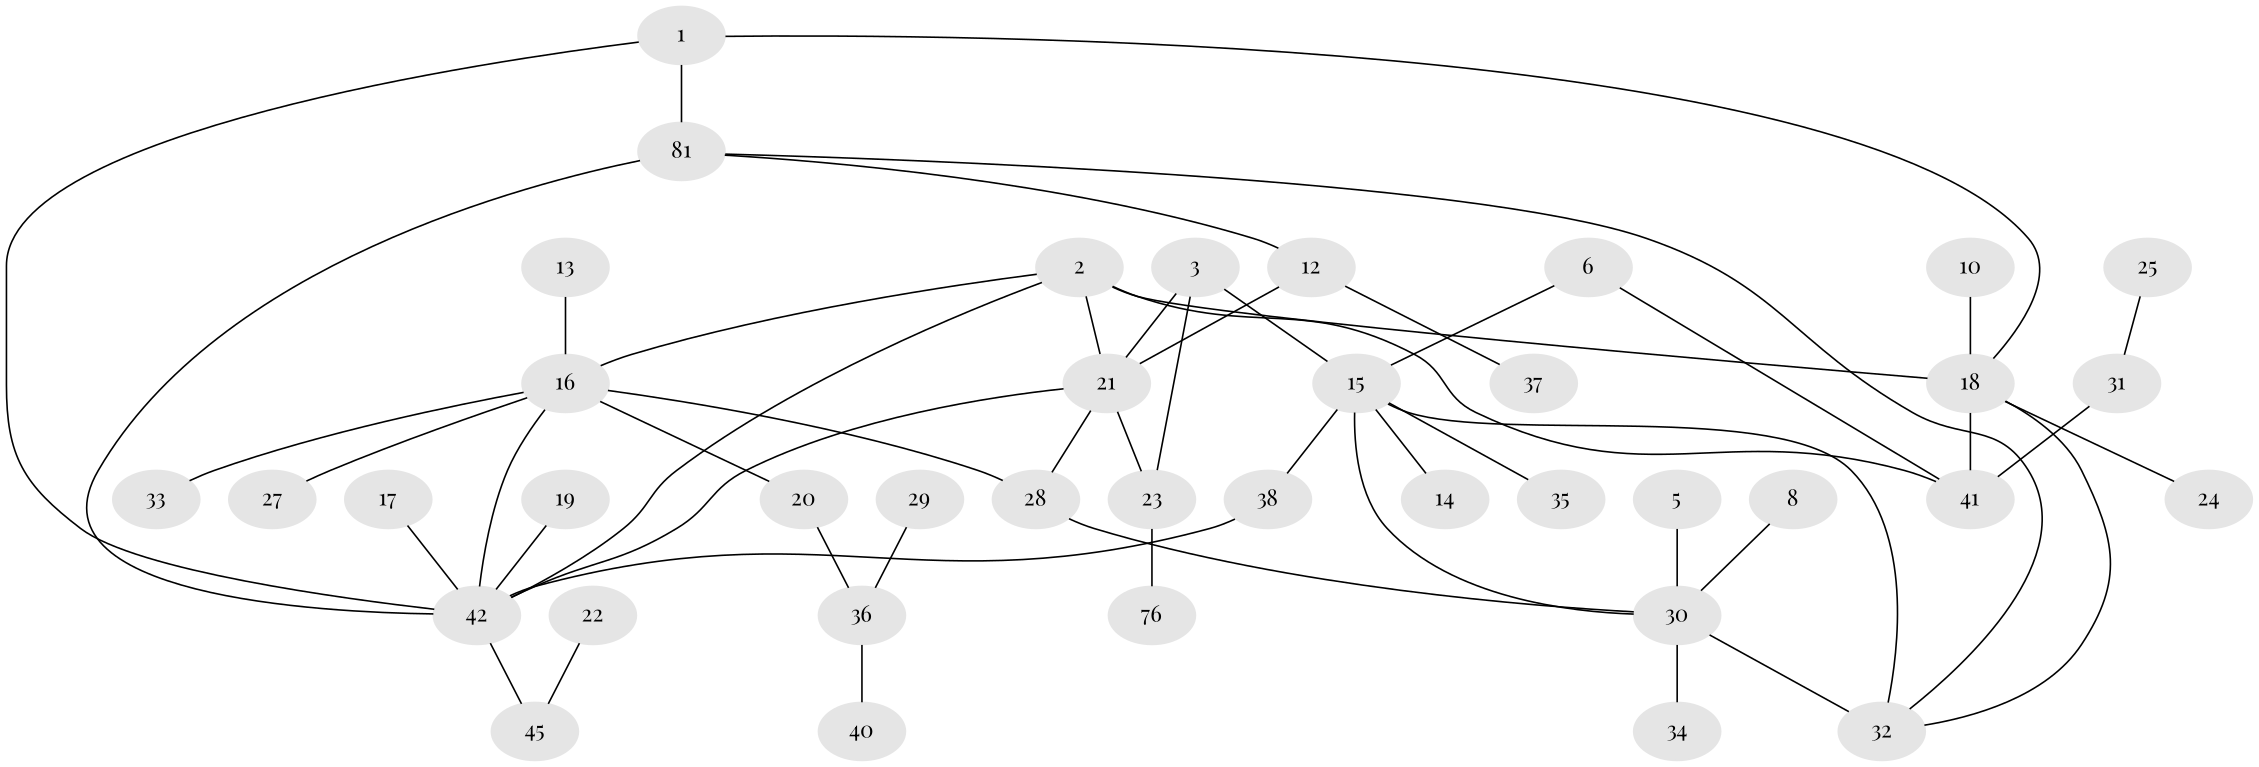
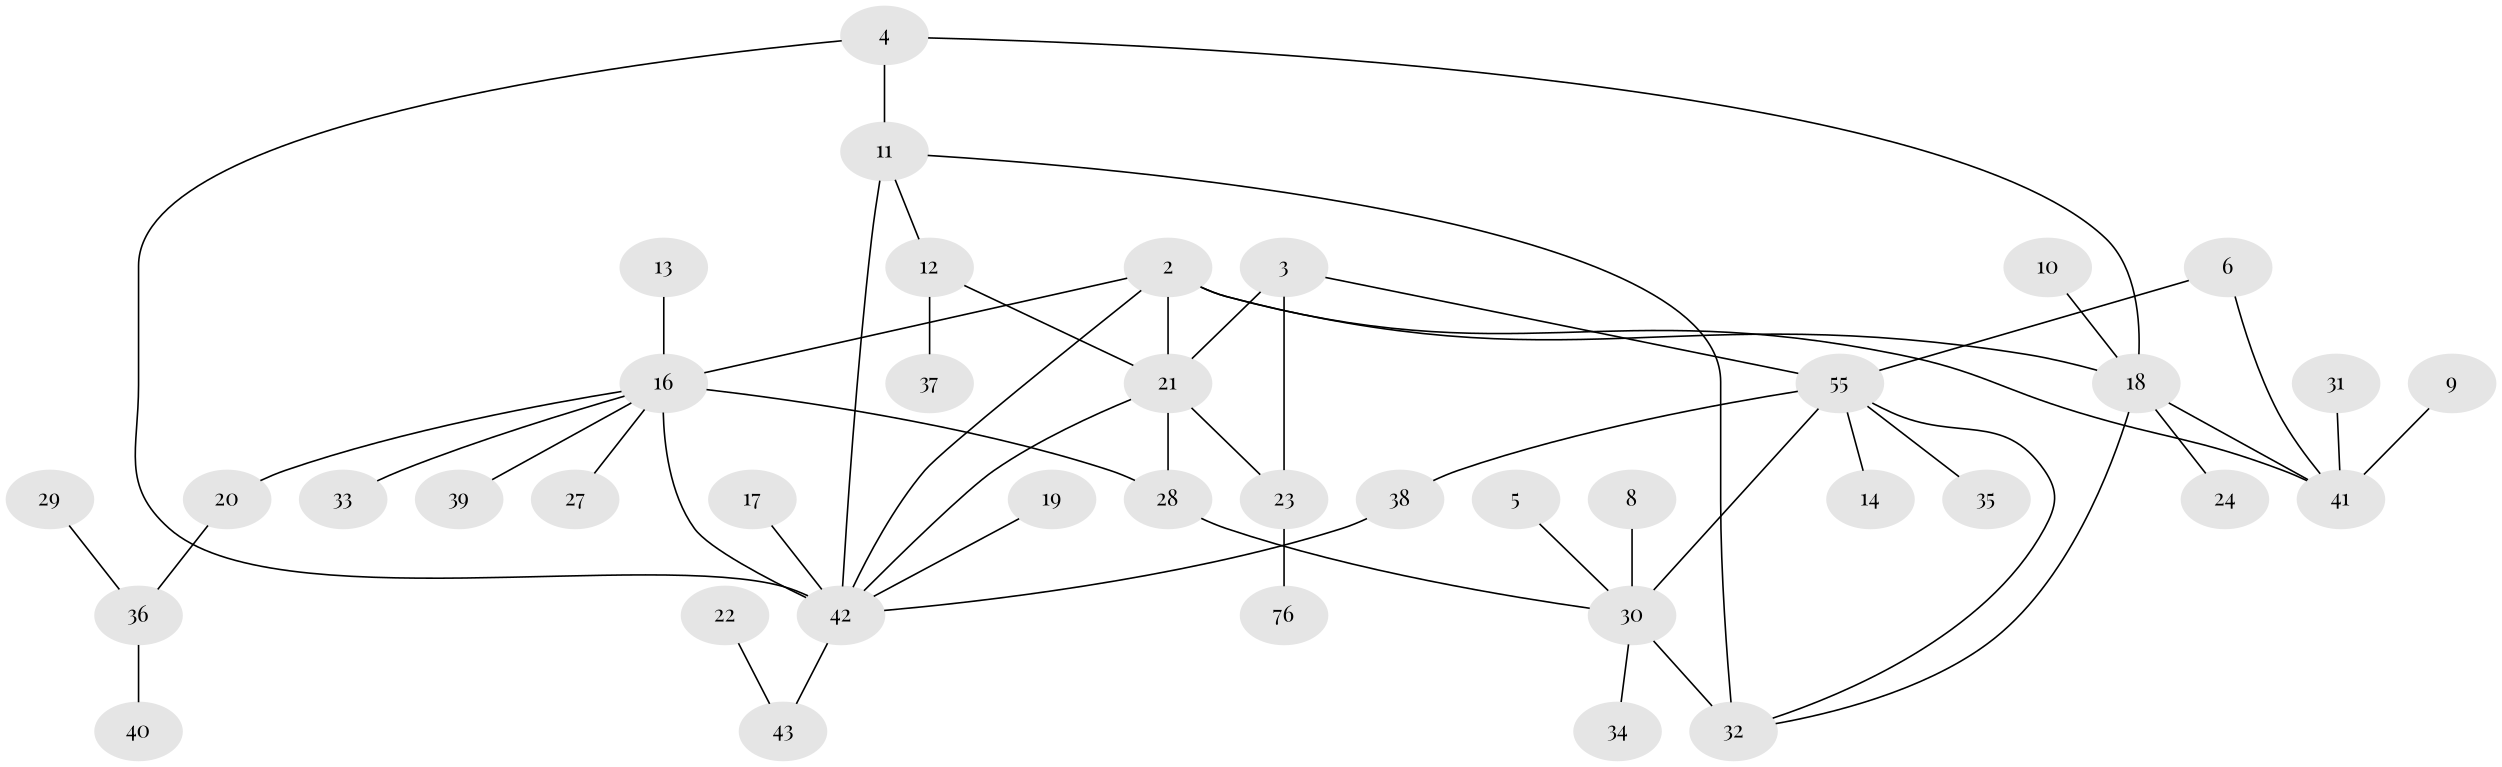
  graph {
    fontname="Playfair Display"
    node [color=gray90 fontname="Playfair Display" style=filled]
    edge [fontname="Playfair Display" weight=1.0]
-   1
-   11 [label=81]
+   1 [label=4]
+   11
    18
    42
    12
    32
    41
    24
-   43 [label=45]
+   43
    2
    16
    21
    20
    27
    28
    33
+   39
    23
    3
-   15
+   15 [label=55]
    14
    30
    35
    38
    n25 [label=76]
    5
    34
    6
    8
+   9
    10
    37
    13
    36
    40
    17
    19
    22
-   25
    31
    29
    1 -- 11 [weight=2.0]
    1 -- 18
    1 -- 42
    11 -- 42 [weight=2.0]
    11 -- 12
    11 -- 32
    18 -- 32
    18 -- 41 [weight=2.0]
    18 -- 24
    42 -- 43
    12 -- 21
    12 -- 37
    2 -- 18 [weight=2.0]
    2 -- 42
    2 -- 41
    2 -- 16
    2 -- 21
    16 -- 42
    16 -- 20
    16 -- 27
    16 -- 28 [weight=3.0]
    16 -- 33
+   16 -- 39
    21 -- 42
    21 -- 28
    21 -- 23 [weight=2.0]
    20 -- 36
    28 -- 30
    23 -- n25
    3 -- 21
    3 -- 23 [weight=2.0]
    3 -- 15
    15 -- 32
    15 -- 14
    15 -- 30 [weight=2.0]
    15 -- 35
    15 -- 38
    30 -- 32 [weight=2.0]
    30 -- 34
    38 -- 42
    5 -- 30
    6 -- 41
    6 -- 15
    8 -- 30
+   9 -- 41
    10 -- 18
    13 -- 16
    36 -- 40
    17 -- 42
    19 -- 42
    22 -- 43
-   25 -- 31
    31 -- 41
    29 -- 36
  }
